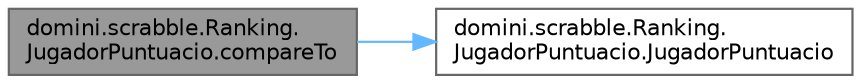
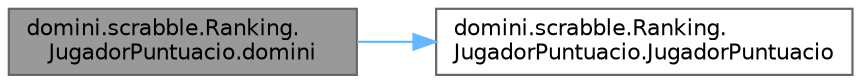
  digraph {
    rankdir=LR
    node [fontname=Helvetica fontsize=10 shape=box style=filled]
-   n1 [color=gray40 fillcolor=grey60 fontcolor=black height=0.2 label="domini.scrabble.Ranking.\lJugadorPuntuacio.compareTo" width=0.4]
+   n1 [color=gray40 fillcolor=grey60 fontcolor=black height=0.2 label="domini.scrabble.Ranking.\lJugadorPuntuacio.domini" width=0.4]
    n2 [color=grey40 fillcolor=white height=0.2 label="domini.scrabble.Ranking.\lJugadorPuntuacio.JugadorPuntuacio" width=0.4]
    n1 -> n2 [color=steelblue1 fontname=Helvetica fontsize=10 labelfontname=Helvetica labelfontsize=10 style=solid]
  }
